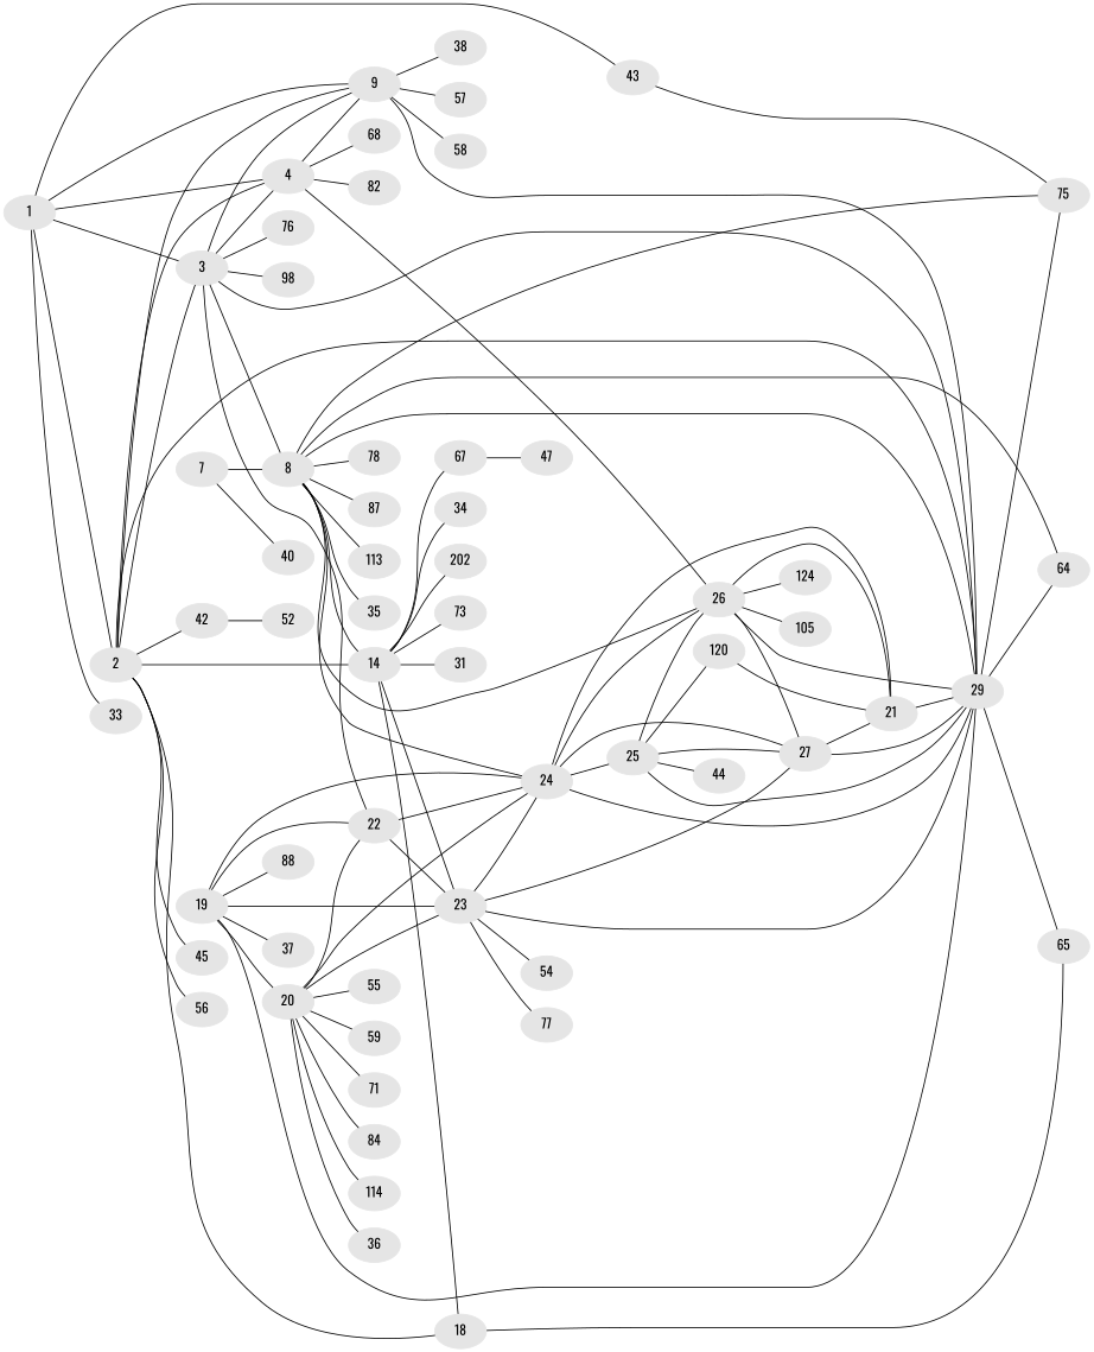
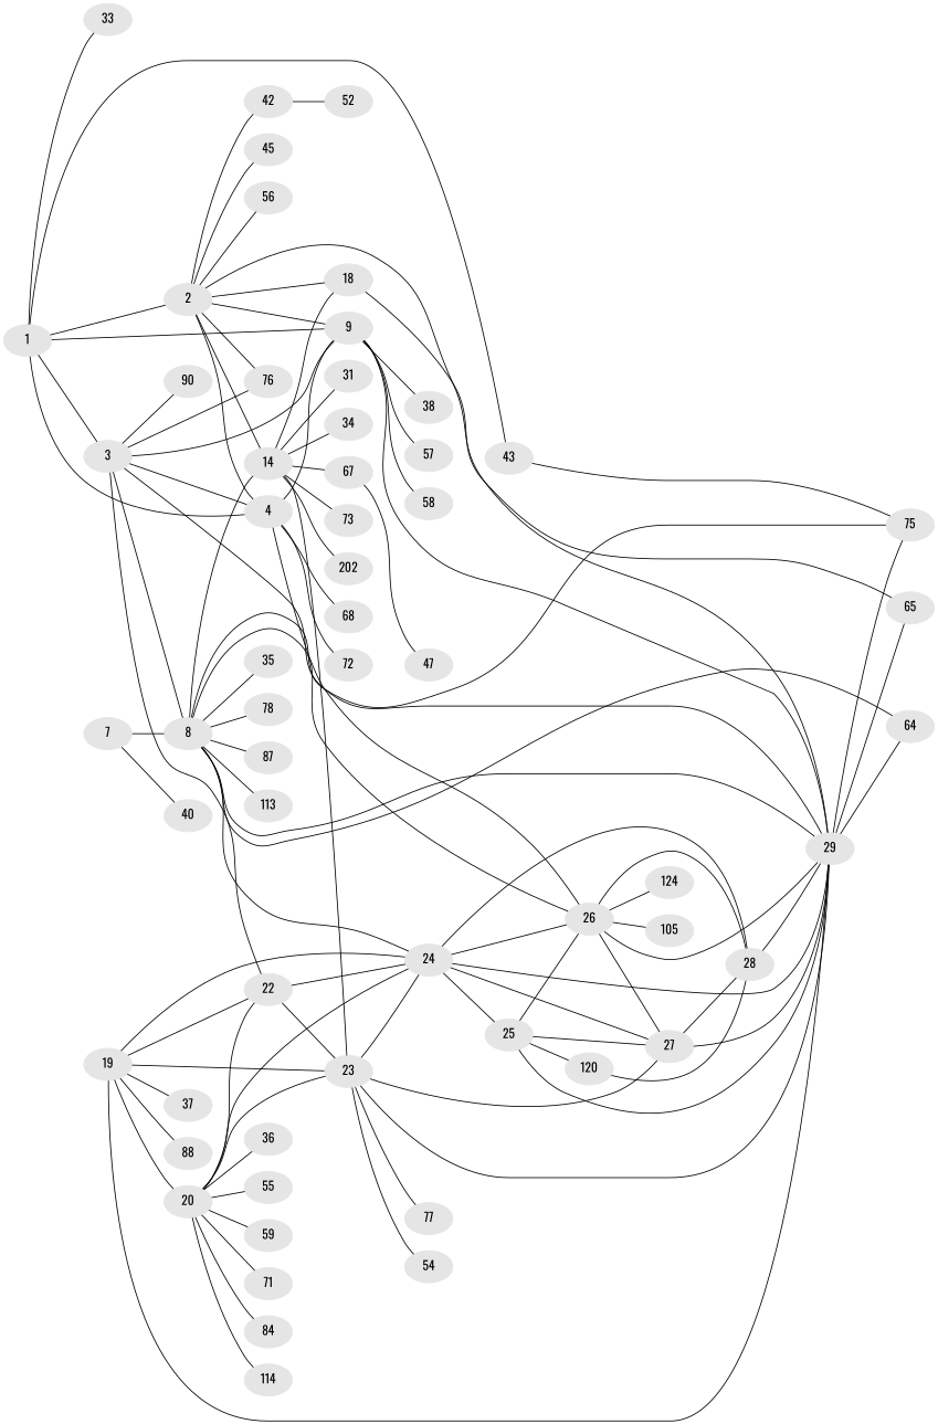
  graph {
    fontname=Oswald
    rankdir=LR
    node [color=gray90 fontname=Oswald style=filled]
    edge [fontname=Oswald]
    1 [super="+6"]
    2 [super="+82+13"]
    3 [super="+32"]
    4
    n5 [label=9]
    33
    43 [super="+108"]
    14 [super="+15+83+85"]
    18 [super="+64+104"]
    29 [super="+41+39"]
    42
    45 [super="+117"]
    56
    8 [super="+80+9+123+97+53"]
    22
    n16 [label=76]
-   98
+   98 [label=90]
    26
    68
-   72 [label=82]
+   72
    38
    57
    58
    75
    23 [super="+46+118+61"]
    31 [super="+116"]
    34
    67
    73
    n30 [label=202 super="+107"]
    65
    n32 [label=64]
    52
    24 [super="+109+115+30"]
    35
    78
    87 [super="+110"]
    113
    27 [super="+69+119+103+48"]
-   28 [super="+86+60" label=21]
+   28 [super="+86+60"]
    105
    124
    7 [super="+125+10"]
    40
    25
    54
    77
    47
    19 [super="+96+89+106+111+21+62"]
    20
    37
    n52 [label=88]
    36
    55
    59
    71 [super="+95"]
    84
    114
-   44
    120 [super="+121"]
    1 -- 2 [weight=2]
    1 -- 3 [weight=2]
    1 -- 4 [weight=2]
    1 -- n5 [weight=2]
    1 -- 33
    1 -- 43
-   2 -- 3
+   2 -- n16
    2 -- 4
    2 -- n5
    2 -- 14 [weight=6]
    2 -- 18 [weight=2]
    2 -- 29
    2 -- 42
    2 -- 45
    2 -- 56
    3 -- 4
    3 -- n5
    3 -- 29
    3 -- 8
    3 -- 22
    3 -- n16
    3 -- 98
    4 -- n5
    4 -- 26
    4 -- 68
    4 -- 72
    n5 -- 29
    n5 -- 38
    n5 -- 57
    n5 -- 58
    43 -- 75
    14 -- 18 [weight=3]
    14 -- 23 [weight=2]
    14 -- 31
    14 -- 34
    14 -- 67
    14 -- 73
    14 -- n30
    18 -- 65
    29 -- 75
    29 -- 65
    29 -- n32
    42 -- 52
    8 -- 14
    8 -- 29 [weight=2]
    8 -- 26
    8 -- 75
    8 -- n32
    8 -- 24
    8 -- 35
    8 -- 78
    8 -- 87
    8 -- 113
    22 -- 23
    22 -- 24
    26 -- 29
    26 -- 27
    26 -- 28
    26 -- 105
    26 -- 124
    23 -- 29
    23 -- 24
    23 -- 27
    23 -- 54
    23 -- 77
    67 -- 47
    24 -- 29
    24 -- 26
    24 -- 27
    24 -- 28
    24 -- 25
    27 -- 29
    27 -- 28
    28 -- 29
    7 -- 8 [weight=8]
    7 -- 40
    25 -- 29
    25 -- 26
    25 -- 27
-   25 -- 44
    25 -- 120
    19 -- 29 [weight=2]
    19 -- 22 [weight=2]
    19 -- 23 [weight=3]
    19 -- 24 [weight=2]
    19 -- 20 [weight=2]
    19 -- 37
    19 -- n52
    20 -- 22
    20 -- 23
    20 -- 24
    20 -- 36
    20 -- 55
    20 -- 59
    20 -- 71
    20 -- 84
    20 -- 114
    120 -- 28
  }
